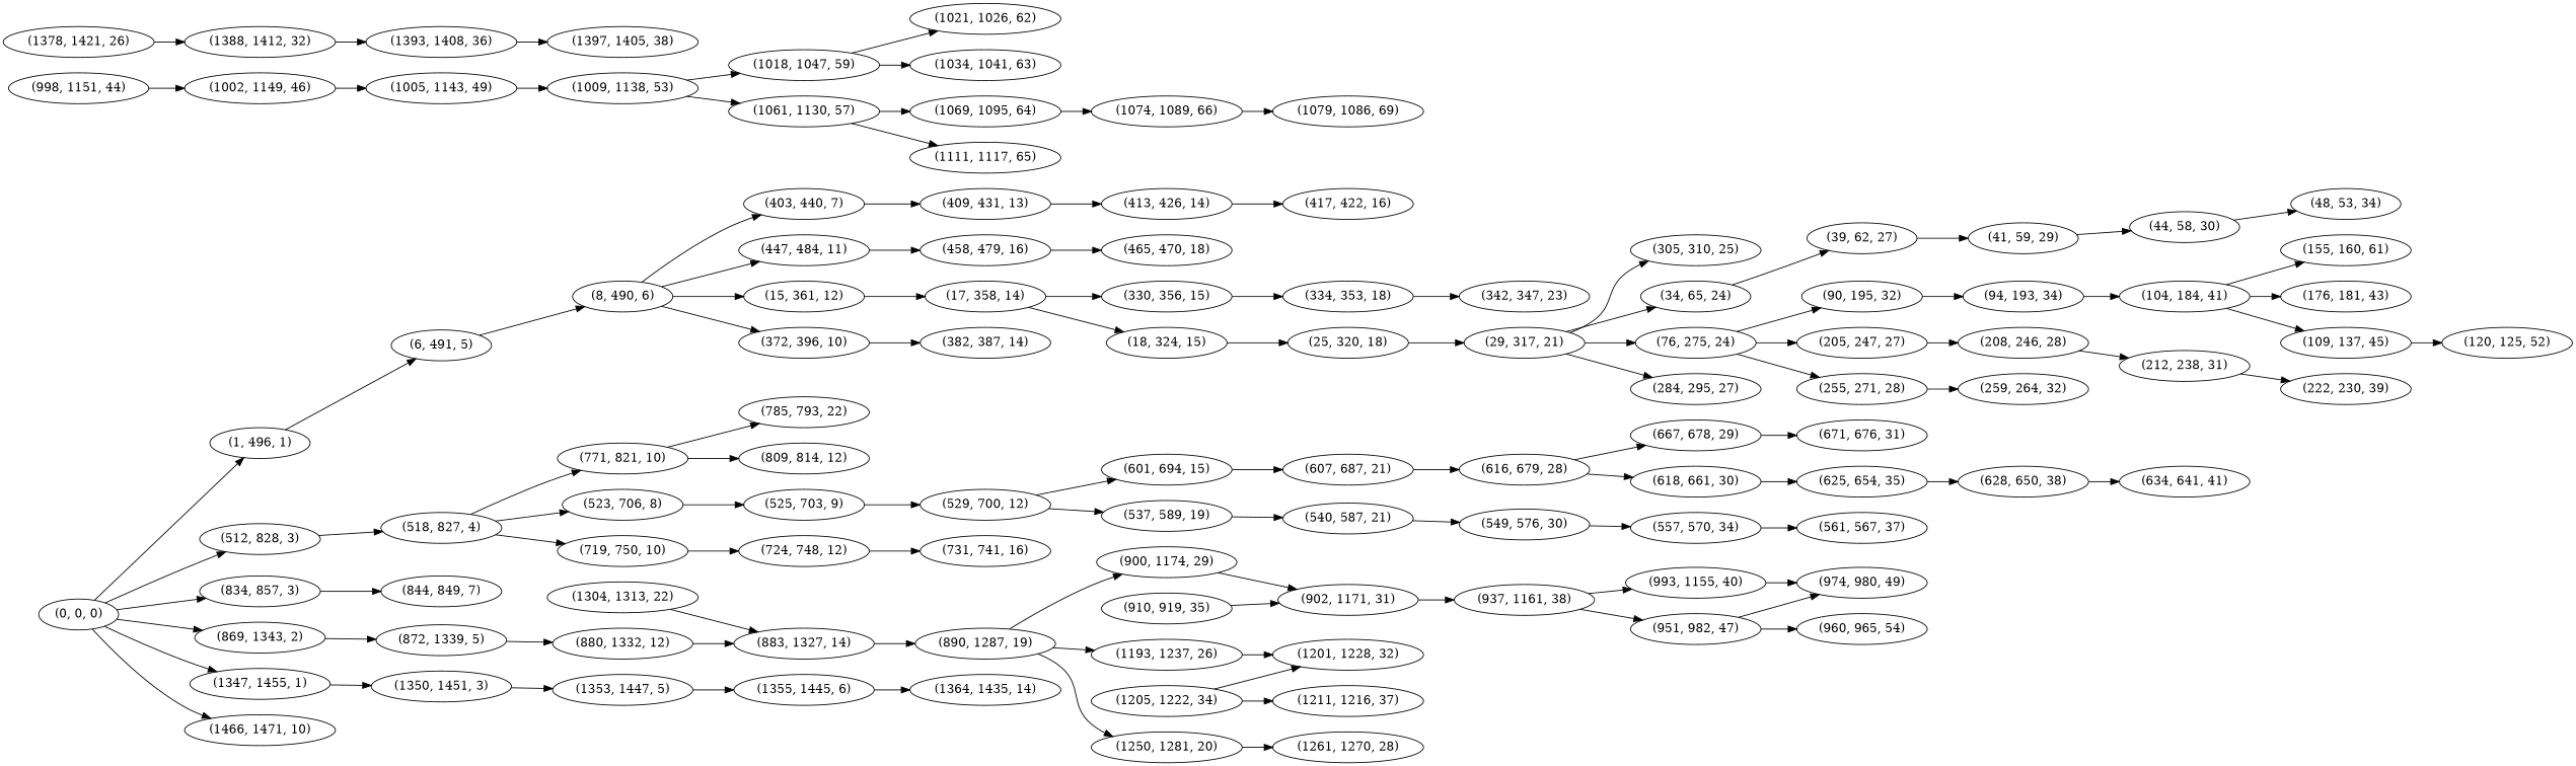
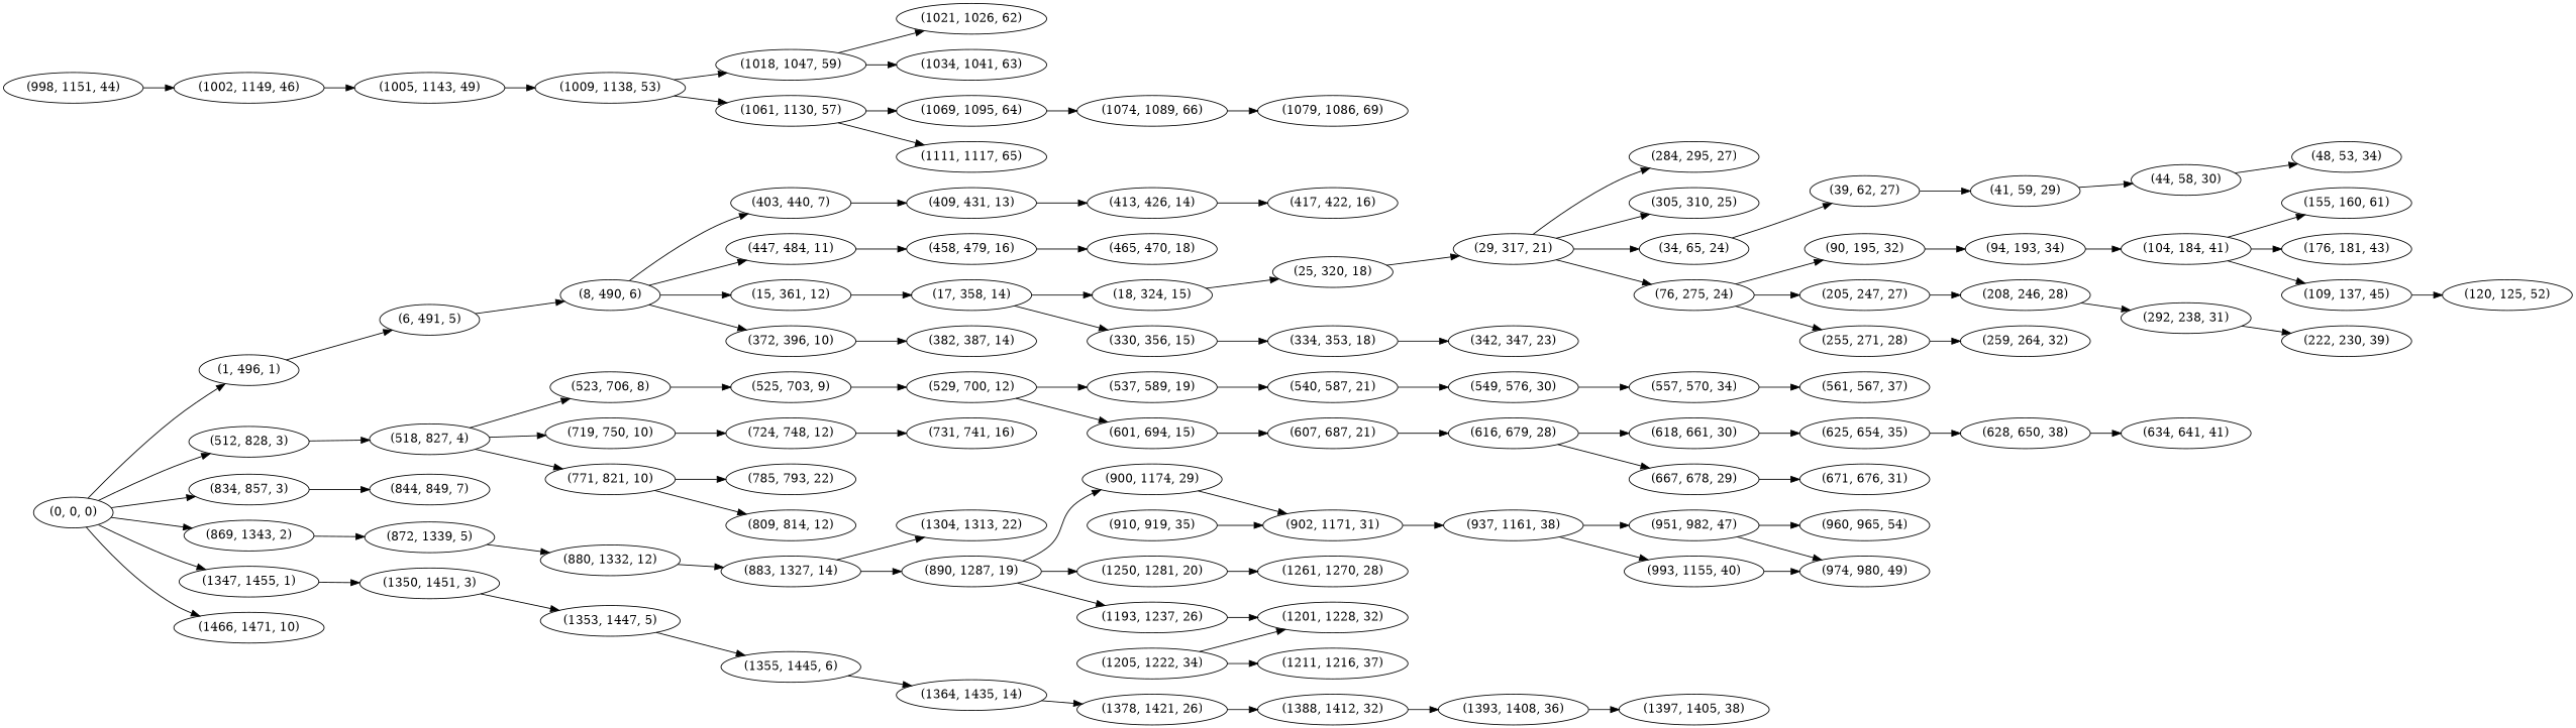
  digraph {
    rankdir=LR
    "(0, 0, 0)"
    "(1, 496, 1)"
    "(512, 828, 3)"
    "(834, 857, 3)"
    "(869, 1343, 2)"
    "(1347, 1455, 1)"
    "(1466, 1471, 10)"
    "(6, 491, 5)"
    "(518, 827, 4)"
    "(844, 849, 7)"
    "(872, 1339, 5)"
    "(1350, 1451, 3)"
    "(8, 490, 6)"
    "(15, 361, 12)"
    "(372, 396, 10)"
    "(403, 440, 7)"
    "(447, 484, 11)"
    "(17, 358, 14)"
    "(382, 387, 14)"
    "(409, 431, 13)"
    "(458, 479, 16)"
    "(18, 324, 15)"
    "(330, 356, 15)"
    "(25, 320, 18)"
    "(334, 353, 18)"
    "(29, 317, 21)"
    "(34, 65, 24)"
    "(76, 275, 24)"
    "(284, 295, 27)"
    "(305, 310, 25)"
    "(39, 62, 27)"
    "(90, 195, 32)"
    "(205, 247, 27)"
    "(255, 271, 28)"
    "(41, 59, 29)"
    "(44, 58, 30)"
    "(48, 53, 34)"
    "(94, 193, 34)"
    "(208, 246, 28)"
    "(259, 264, 32)"
    "(104, 184, 41)"
    "(109, 137, 45)"
    n43 [label="(155, 160, 61)"]
    "(176, 181, 43)"
    "(120, 125, 52)"
-   "(212, 238, 31)"
+   "(212, 238, 31)" [label="(292, 238, 31)"]
    "(222, 230, 39)"
    "(342, 347, 23)"
    "(413, 426, 14)"
    "(417, 422, 16)"
    "(465, 470, 18)"
    "(523, 706, 8)"
    "(719, 750, 10)"
    "(771, 821, 10)"
    "(525, 703, 9)"
    "(724, 748, 12)"
    "(785, 793, 22)"
    "(809, 814, 12)"
    "(529, 700, 12)"
    "(537, 589, 19)"
    "(601, 694, 15)"
    "(540, 587, 21)"
    "(607, 687, 21)"
    "(549, 576, 30)"
    "(557, 570, 34)"
    "(561, 567, 37)"
    "(616, 679, 28)"
    "(618, 661, 30)"
    "(667, 678, 29)"
    "(625, 654, 35)"
    "(671, 676, 31)"
    "(628, 650, 38)"
    "(634, 641, 41)"
    "(731, 741, 16)"
    "(880, 1332, 12)"
    "(883, 1327, 14)"
    "(890, 1287, 19)"
    "(1304, 1313, 22)"
    "(900, 1174, 29)"
    "(1193, 1237, 26)"
    "(1250, 1281, 20)"
    "(902, 1171, 31)"
    "(1201, 1228, 32)"
    "(1261, 1270, 28)"
    "(937, 1161, 38)"
    "(910, 919, 35)"
    "(951, 982, 47)"
    "(993, 1155, 40)"
    "(960, 965, 54)"
    "(974, 980, 49)"
    "(998, 1151, 44)"
    "(1002, 1149, 46)"
    "(1005, 1143, 49)"
    "(1009, 1138, 53)"
    "(1018, 1047, 59)"
    "(1061, 1130, 57)"
    "(1021, 1026, 62)"
    "(1034, 1041, 63)"
    "(1069, 1095, 64)"
    "(1111, 1117, 65)"
    "(1074, 1089, 66)"
    "(1079, 1086, 69)"
    "(1205, 1222, 34)"
    "(1211, 1216, 37)"
    "(1353, 1447, 5)"
    "(1355, 1445, 6)"
    "(1364, 1435, 14)"
    "(1378, 1421, 26)"
    "(1388, 1412, 32)"
    "(1393, 1408, 36)"
    "(1397, 1405, 38)"
    "(0, 0, 0)" -> "(1, 496, 1)"
    "(0, 0, 0)" -> "(512, 828, 3)"
    "(0, 0, 0)" -> "(834, 857, 3)"
    "(0, 0, 0)" -> "(869, 1343, 2)"
    "(0, 0, 0)" -> "(1347, 1455, 1)"
    "(0, 0, 0)" -> "(1466, 1471, 10)"
    "(1, 496, 1)" -> "(6, 491, 5)"
    "(512, 828, 3)" -> "(518, 827, 4)"
    "(834, 857, 3)" -> "(844, 849, 7)"
    "(869, 1343, 2)" -> "(872, 1339, 5)"
    "(1347, 1455, 1)" -> "(1350, 1451, 3)"
    "(6, 491, 5)" -> "(8, 490, 6)"
    "(518, 827, 4)" -> "(523, 706, 8)"
    "(518, 827, 4)" -> "(719, 750, 10)"
    "(518, 827, 4)" -> "(771, 821, 10)"
    "(872, 1339, 5)" -> "(880, 1332, 12)"
    "(1350, 1451, 3)" -> "(1353, 1447, 5)"
    "(8, 490, 6)" -> "(15, 361, 12)"
    "(8, 490, 6)" -> "(372, 396, 10)"
    "(8, 490, 6)" -> "(403, 440, 7)"
    "(8, 490, 6)" -> "(447, 484, 11)"
    "(15, 361, 12)" -> "(17, 358, 14)"
    "(372, 396, 10)" -> "(382, 387, 14)"
    "(403, 440, 7)" -> "(409, 431, 13)"
    "(447, 484, 11)" -> "(458, 479, 16)"
    "(17, 358, 14)" -> "(18, 324, 15)"
    "(17, 358, 14)" -> "(330, 356, 15)"
    "(409, 431, 13)" -> "(413, 426, 14)"
    "(458, 479, 16)" -> "(465, 470, 18)"
    "(18, 324, 15)" -> "(25, 320, 18)"
    "(330, 356, 15)" -> "(334, 353, 18)"
    "(25, 320, 18)" -> "(29, 317, 21)"
    "(334, 353, 18)" -> "(342, 347, 23)"
    "(29, 317, 21)" -> "(34, 65, 24)"
    "(29, 317, 21)" -> "(76, 275, 24)"
    "(29, 317, 21)" -> "(284, 295, 27)"
    "(29, 317, 21)" -> "(305, 310, 25)"
    "(34, 65, 24)" -> "(39, 62, 27)"
    "(76, 275, 24)" -> "(90, 195, 32)"
    "(76, 275, 24)" -> "(205, 247, 27)"
    "(76, 275, 24)" -> "(255, 271, 28)"
    "(39, 62, 27)" -> "(41, 59, 29)"
    "(90, 195, 32)" -> "(94, 193, 34)"
    "(205, 247, 27)" -> "(208, 246, 28)"
    "(255, 271, 28)" -> "(259, 264, 32)"
    "(41, 59, 29)" -> "(44, 58, 30)"
    "(44, 58, 30)" -> "(48, 53, 34)"
    "(94, 193, 34)" -> "(104, 184, 41)"
    "(208, 246, 28)" -> "(212, 238, 31)"
    "(104, 184, 41)" -> "(109, 137, 45)"
    "(104, 184, 41)" -> n43
    "(104, 184, 41)" -> "(176, 181, 43)"
    "(109, 137, 45)" -> "(120, 125, 52)"
    "(212, 238, 31)" -> "(222, 230, 39)"
    "(413, 426, 14)" -> "(417, 422, 16)"
    "(523, 706, 8)" -> "(525, 703, 9)"
    "(719, 750, 10)" -> "(724, 748, 12)"
    "(771, 821, 10)" -> "(785, 793, 22)"
    "(771, 821, 10)" -> "(809, 814, 12)"
    "(525, 703, 9)" -> "(529, 700, 12)"
    "(724, 748, 12)" -> "(731, 741, 16)"
    "(529, 700, 12)" -> "(537, 589, 19)"
    "(529, 700, 12)" -> "(601, 694, 15)"
    "(537, 589, 19)" -> "(540, 587, 21)"
    "(601, 694, 15)" -> "(607, 687, 21)"
    "(540, 587, 21)" -> "(549, 576, 30)"
    "(607, 687, 21)" -> "(616, 679, 28)"
    "(549, 576, 30)" -> "(557, 570, 34)"
    "(557, 570, 34)" -> "(561, 567, 37)"
    "(616, 679, 28)" -> "(618, 661, 30)"
    "(616, 679, 28)" -> "(667, 678, 29)"
    "(618, 661, 30)" -> "(625, 654, 35)"
    "(667, 678, 29)" -> "(671, 676, 31)"
    "(625, 654, 35)" -> "(628, 650, 38)"
    "(628, 650, 38)" -> "(634, 641, 41)"
    "(880, 1332, 12)" -> "(883, 1327, 14)"
    "(883, 1327, 14)" -> "(890, 1287, 19)"
-   "(1304, 1313, 22)" -> "(883, 1327, 14)"
+   "(883, 1327, 14)" -> "(1304, 1313, 22)"
    "(890, 1287, 19)" -> "(900, 1174, 29)"
    "(890, 1287, 19)" -> "(1193, 1237, 26)"
    "(890, 1287, 19)" -> "(1250, 1281, 20)"
    "(900, 1174, 29)" -> "(902, 1171, 31)"
    "(1193, 1237, 26)" -> "(1201, 1228, 32)"
    "(1250, 1281, 20)" -> "(1261, 1270, 28)"
    "(902, 1171, 31)" -> "(937, 1161, 38)"
    "(937, 1161, 38)" -> "(951, 982, 47)"
    "(937, 1161, 38)" -> "(993, 1155, 40)"
    "(910, 919, 35)" -> "(902, 1171, 31)"
    "(951, 982, 47)" -> "(960, 965, 54)"
    "(951, 982, 47)" -> "(974, 980, 49)"
    "(993, 1155, 40)" -> "(974, 980, 49)"
    "(998, 1151, 44)" -> "(1002, 1149, 46)"
    "(1002, 1149, 46)" -> "(1005, 1143, 49)"
    "(1005, 1143, 49)" -> "(1009, 1138, 53)"
    "(1009, 1138, 53)" -> "(1018, 1047, 59)"
    "(1009, 1138, 53)" -> "(1061, 1130, 57)"
    "(1018, 1047, 59)" -> "(1021, 1026, 62)"
    "(1018, 1047, 59)" -> "(1034, 1041, 63)"
    "(1061, 1130, 57)" -> "(1069, 1095, 64)"
    "(1061, 1130, 57)" -> "(1111, 1117, 65)"
    "(1069, 1095, 64)" -> "(1074, 1089, 66)"
    "(1074, 1089, 66)" -> "(1079, 1086, 69)"
    "(1205, 1222, 34)" -> "(1201, 1228, 32)"
    "(1205, 1222, 34)" -> "(1211, 1216, 37)"
    "(1353, 1447, 5)" -> "(1355, 1445, 6)"
    "(1355, 1445, 6)" -> "(1364, 1435, 14)"
+   "(1364, 1435, 14)" -> "(1378, 1421, 26)"
    "(1378, 1421, 26)" -> "(1388, 1412, 32)"
    "(1388, 1412, 32)" -> "(1393, 1408, 36)"
    "(1393, 1408, 36)" -> "(1397, 1405, 38)"
  }
